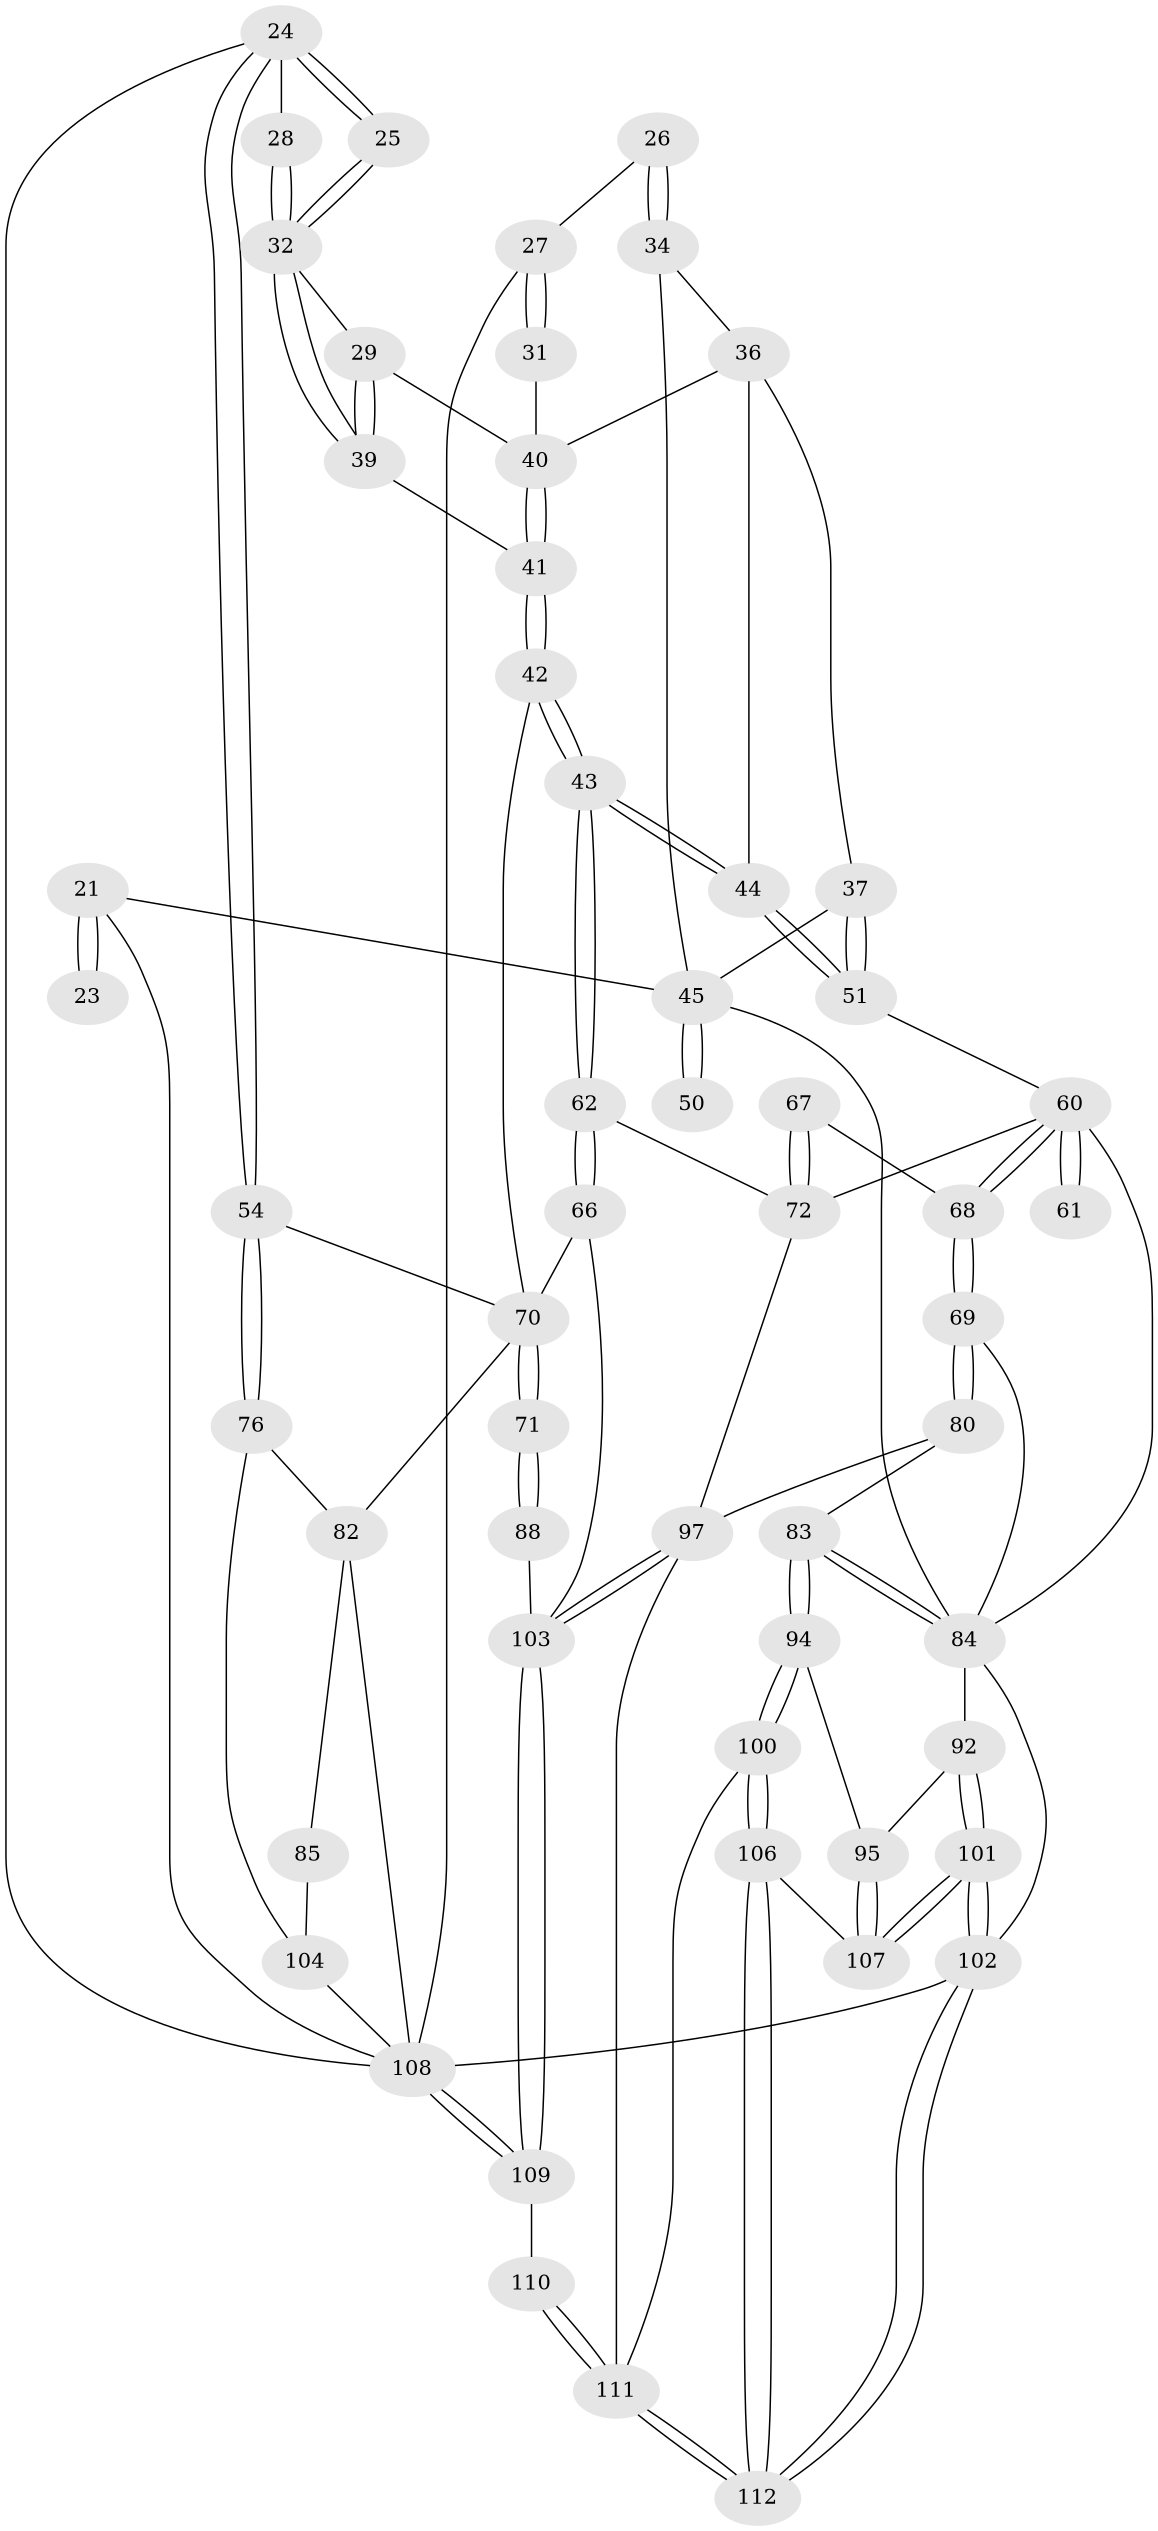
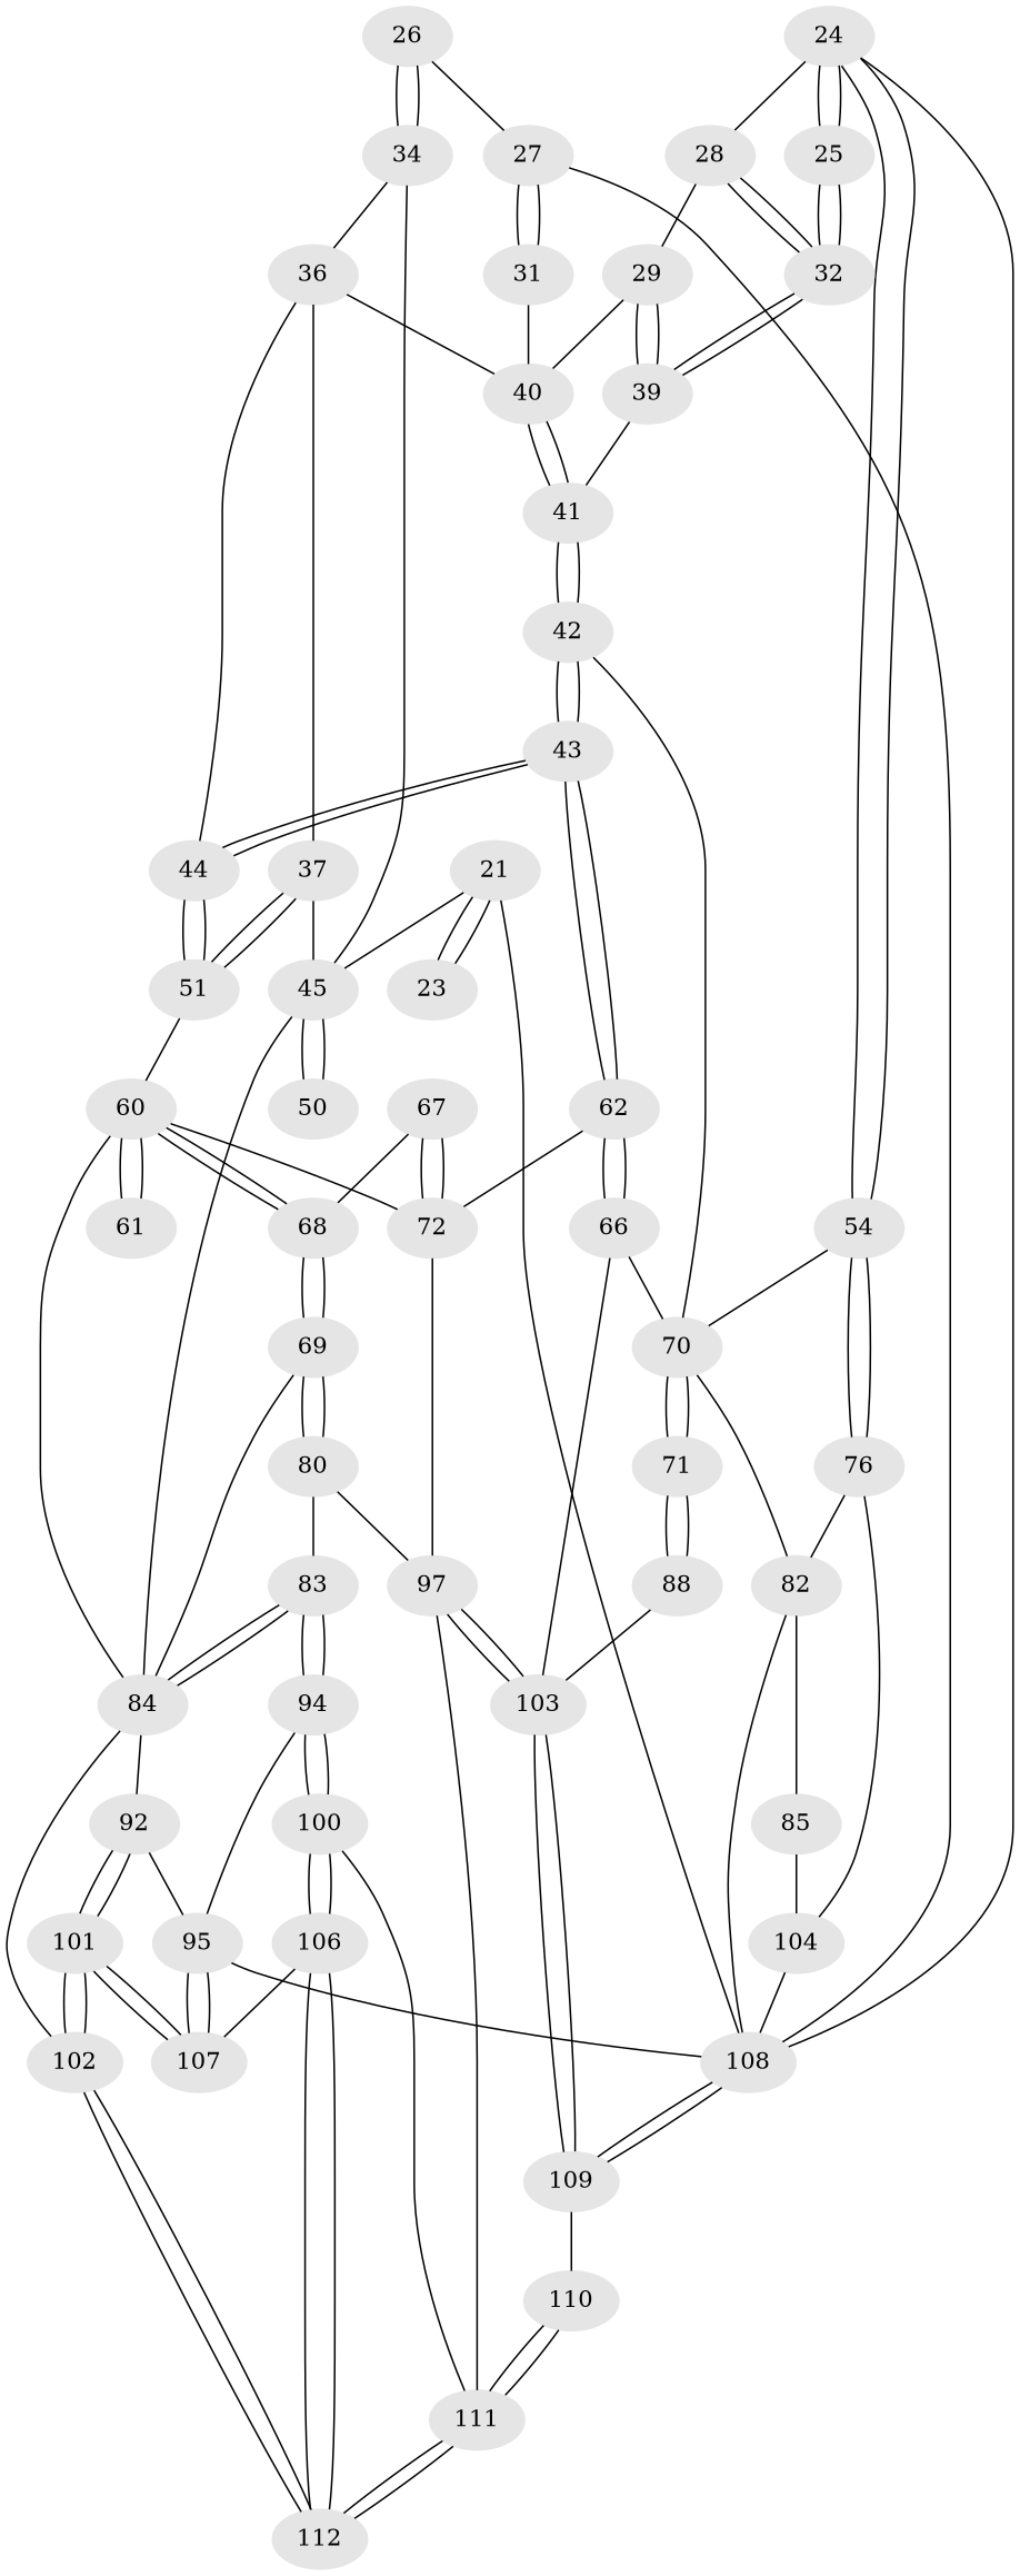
  graph {
    node [color=gray90 style=filled]
    21 [super="+20"]
    23
    45 [super="+19+18+38"]
    108 [super="+105+87+86+73+11"]
    84 [super="+49+47"]
    50
    109
    92 [super="+91"]
    102 [super="+9"]
    24 [super="+3+13"]
    25 [super="+12"]
    28
    54
    32
    29
    70 [super="+65"]
    76
    39
    26 [super="+16"]
    27 [super="+15"]
    n21 [label=34 super="+17"]
    31
    36 [super="+35"]
    40 [super="+30+34"]
    41
    37
    44
    51
    60 [super="+59+53+58"]
    42
    43
    62
    71
    82 [super="+81"]
    72 [super="+63+64"]
    66
    61
    68
    104 [super="+89+75"]
    69
    97 [super="+79+78"]
    103 [super="+96"]
    67
    80
    83
    88
    85
    111 [super="+99+98"]
    94
    95 [super="+93"]
    100
    101
    112
    107
    106
    110
    21 -- 23 [weight=2]
    21 -- 23
    21 -- 45
    21 -- 108
    45 -- 84
    45 -- 50 [weight=2]
    45 -- 50
    108 -- 109
    108 -- 109
    84 -- 92 [weight=2]
    84 -- 102
    109 -- 110
    92 -- 95 [weight=2]
    92 -- 101
    92 -- 101
-   102 -- 108 [weight=3]
+   95 -- 108 [weight=3]
    102 -- 112
    102 -- 112
    24 -- 108 [weight=2]
    24 -- 25 [weight=3]
    24 -- 25
    24 -- 28
    24 -- 54
    24 -- 54
    25 -- 32
    25 -- 32
    28 -- 32
    28 -- 32
-   32 -- 29
+   28 -- 29
    54 -- 70
    54 -- 76
    54 -- 76
    32 -- 39
    32 -- 39
    29 -- 39
    29 -- 39
    29 -- 40
    70 -- 71 [weight=2]
    70 -- 71
    70 -- 82
    76 -- 82
    76 -- 104
    39 -- 41
    26 -- 27 [weight=2]
    26 -- n21 [weight=2]
    26 -- n21
    27 -- 108 [weight=2]
    27 -- 31
    27 -- 31
    n21 -- 45
    n21 -- 36
    31 -- 40 [weight=2]
    36 -- 40
    36 -- 37
    36 -- 44
    40 -- 41
    40 -- 41
    41 -- 42
    41 -- 42
    37 -- 45
    37 -- 51
    37 -- 51
    44 -- 51
    44 -- 51
    51 -- 60
    60 -- 84
    60 -- 72
    60 -- 61 [weight=3]
    60 -- 61
    60 -- 68
    60 -- 68
    42 -- 70
    42 -- 43
    42 -- 43
    43 -- 44
    43 -- 44
    43 -- 62
    43 -- 62
    62 -- 72
    62 -- 66
    62 -- 66
    71 -- 88
    71 -- 88
    82 -- 108
    82 -- 85
    72 -- 97
    66 -- 70
    66 -- 103
    68 -- 69
    68 -- 69
    104 -- 108 [weight=3]
    69 -- 84
    69 -- 80
    69 -- 80
    97 -- 103 [weight=2]
    97 -- 103
    97 -- 111
    103 -- 109
    103 -- 109
    67 -- 72 [weight=2]
    67 -- 72
    67 -- 68
    80 -- 97
    80 -- 83
    83 -- 84
    83 -- 84
    83 -- 94
    83 -- 94
    88 -- 103
    85 -- 104 [weight=2]
    111 -- 112
    111 -- 112
    94 -- 95
    94 -- 100
    94 -- 100
    95 -- 107
    95 -- 107
    100 -- 111
    100 -- 106
    100 -- 106
    101 -- 102
    101 -- 102
    101 -- 107
    101 -- 107
    106 -- 112
    106 -- 112
    106 -- 107
    110 -- 111 [weight=2]
    110 -- 111
  }
